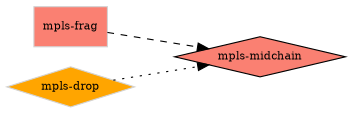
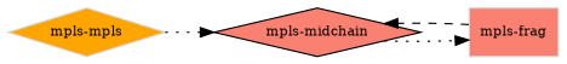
  digraph {
    rankdir=LR
    node [color=lightgray fillcolor=salmon fontcolor=black fontsize=10 shape=diamond style=filled]
    edge [fontsize=8 style=dotted]
    "mpls-midchain" [color=black]
    "mpls-frag" [shape=box]
-   "mpls-drop" [fillcolor=orange]
+   "mpls-drop" [fillcolor=orange label="mpls-mpls"]
+   "mpls-midchain" -> "mpls-frag"
    "mpls-frag" -> "mpls-midchain" [style=dashed]
    "mpls-drop" -> "mpls-midchain"
  }
